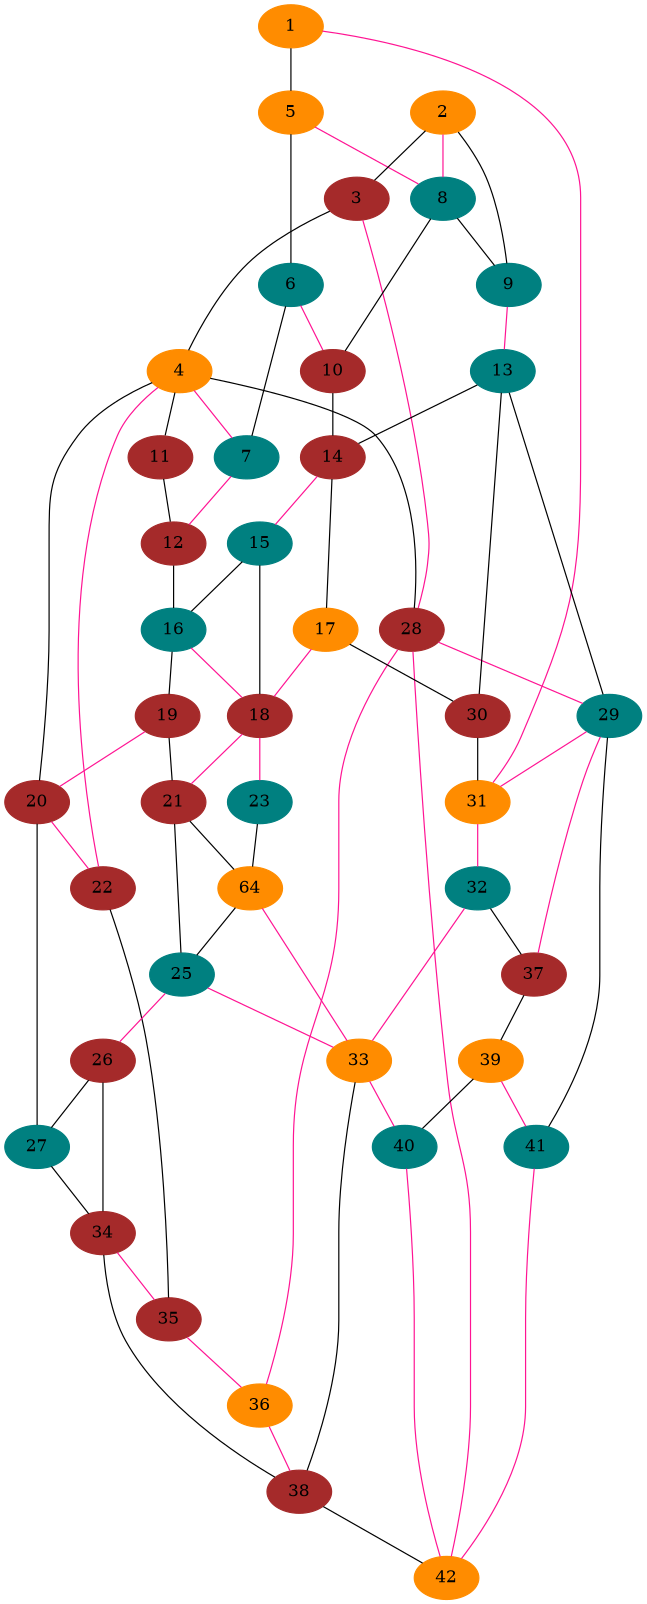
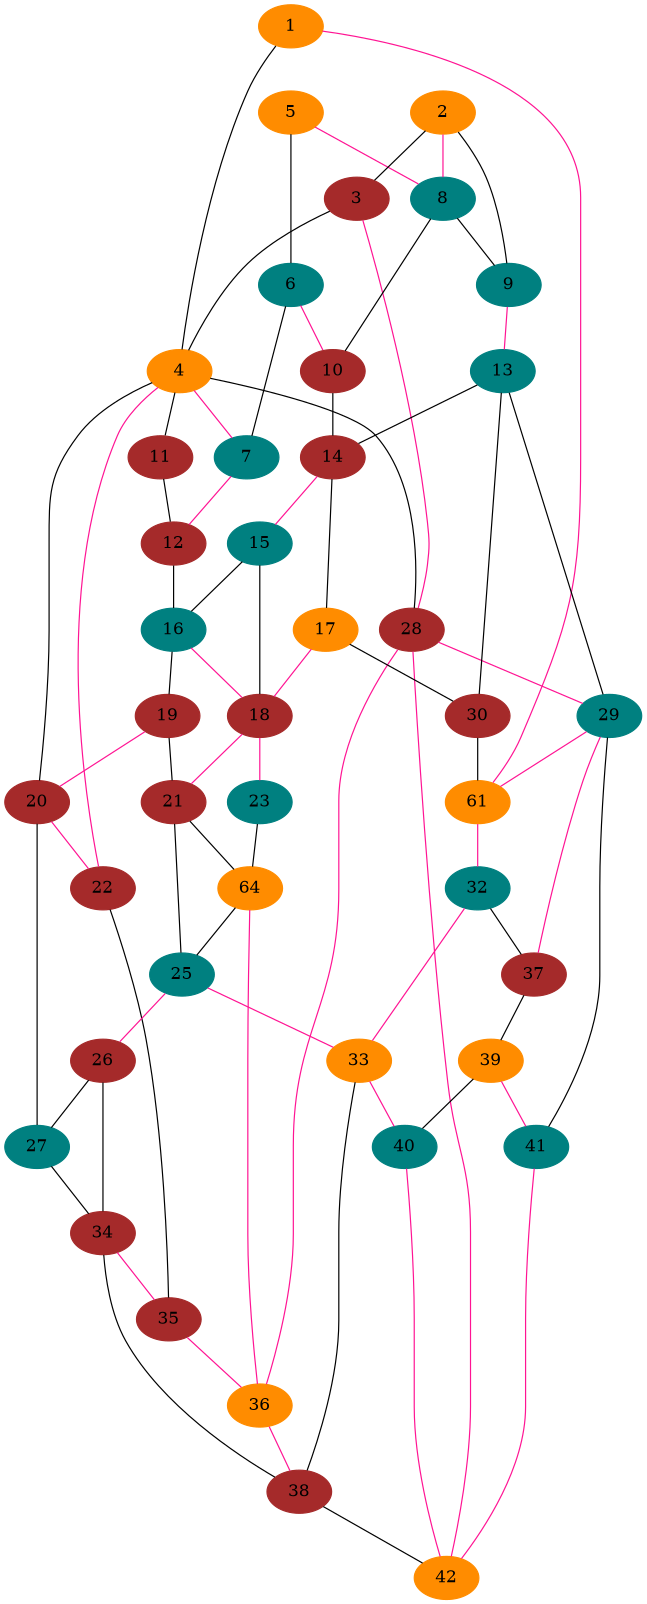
  graph {
    node [color=brown style=filled]
    edge [color=black weight=1.0]
    1 [color=darkorange]
    5 [color=darkorange]
-   31 [color=darkorange]
+   31 [color=darkorange label=61]
    2 [color=darkorange]
    3
    8 [color=teal]
    9 [color=teal]
    6 [color=teal]
    4 [color=darkorange]
    28
    10
    13 [color=teal]
    7 [color=teal]
    11
    20
    22
    29 [color=teal]
    36 [color=darkorange]
    42 [color=darkorange]
    12
    27 [color=teal]
    35
    14
    16 [color=teal]
    30
    15 [color=teal]
    17 [color=darkorange]
    18
    19
    37
    41 [color=teal]
    21
    23 [color=teal]
    33 [color=darkorange]
    38
    40 [color=teal]
    n37 [color=darkorange label=64]
    25 [color=teal]
    34
    26
    32 [color=teal]
    39 [color=darkorange]
-   1 -- 5 [weight=2.0]
+   1 -- 4 [weight=2.0]
    1 -- 31 [color=deeppink]
    5 -- 8 [color=deeppink weight=2.0]
    5 -- 6 [weight=2.0]
    31 -- 32 [color=deeppink]
    2 -- 3 [weight=2.0]
    2 -- 8 [color=deeppink]
    2 -- 9 [weight=2.0]
    3 -- 4
    3 -- 28 [color=deeppink]
    8 -- 9
    8 -- 10 [weight=2.0]
    9 -- 13 [color=deeppink]
    6 -- 10 [color=deeppink]
    6 -- 7 [weight=2.0]
    4 -- 28
    4 -- 7 [color=deeppink weight=2.0]
    4 -- 11 [weight=2.0]
    4 -- 20
    4 -- 22 [color=deeppink]
    28 -- 29 [color=deeppink]
    28 -- 36 [color=deeppink weight=2.0]
    28 -- 42 [color=deeppink]
    10 -- 14 [weight=2.0]
    13 -- 29
    13 -- 14
    13 -- 30
    7 -- 12 [color=deeppink]
    11 -- 12
    20 -- 22 [color=deeppink]
    20 -- 27 [weight=2.0]
    22 -- 35
    29 -- 31 [color=deeppink]
    29 -- 37 [color=deeppink weight=2.0]
    29 -- 41
    36 -- 38 [color=deeppink]
    12 -- 16 [weight=2.0]
    27 -- 34
    35 -- 36 [color=deeppink]
    14 -- 15 [color=deeppink]
    14 -- 17
    16 -- 18 [color=deeppink]
    16 -- 19
    30 -- 31 [weight=4.0]
    15 -- 16
    15 -- 18
    17 -- 30
    17 -- 18 [color=deeppink weight=2.0]
    18 -- 21 [color=deeppink]
    18 -- 23 [color=deeppink]
    19 -- 20 [color=deeppink weight=2.0]
    19 -- 21
    37 -- 39
    41 -- 42 [color=deeppink]
    21 -- n37
    21 -- 25
    23 -- n37 [weight=2.0]
    33 -- 38 [weight=2.0]
    33 -- 40 [color=deeppink]
    38 -- 42
    40 -- 42 [color=deeppink]
-   n37 -- 33 [color=deeppink weight=2.0]
+   n37 -- 36 [color=deeppink weight=2.0]
    n37 -- 25
    25 -- 33 [color=deeppink weight=2.0]
    25 -- 26 [color=deeppink]
    34 -- 35 [color=deeppink weight=2.0]
    34 -- 38 [weight=2.0]
    26 -- 27 [weight=2.0]
    26 -- 34
    32 -- 37
    32 -- 33 [color=deeppink]
    39 -- 41 [color=deeppink]
    39 -- 40 [weight=4.0]
  }
